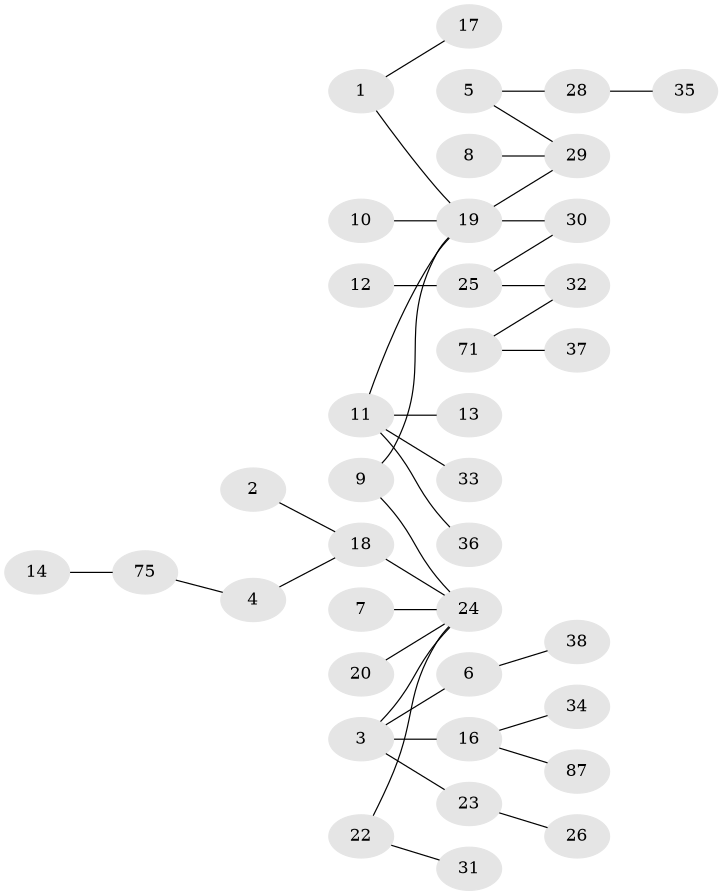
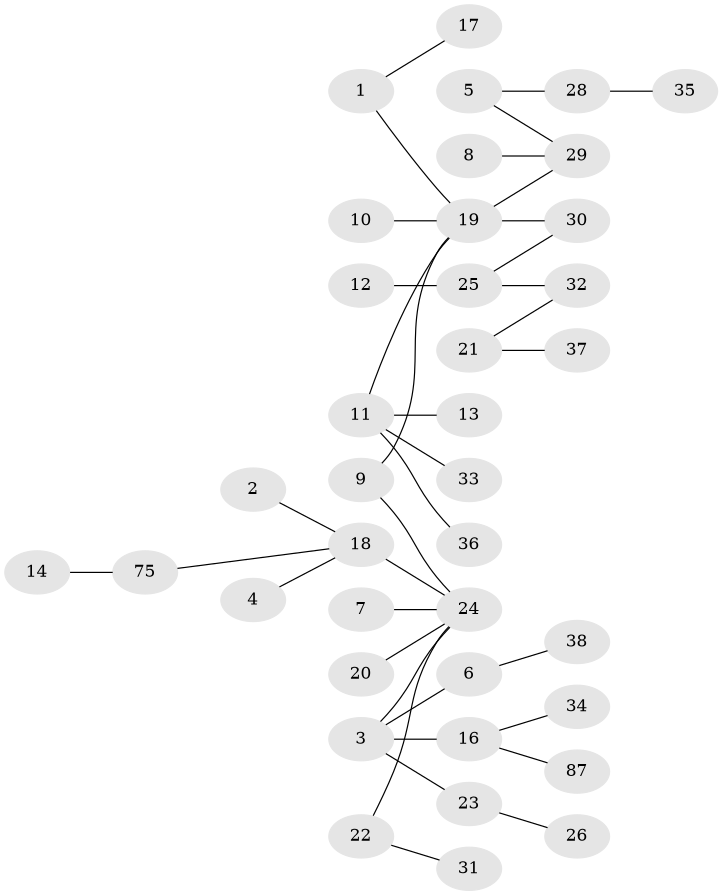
  graph {
    rankdir=LR
    node [color=gray90 style=filled]
    edge [weight=1.0]
    1
    17
    19
    29
    30
    2
    18
    24
    3
    6
    16
    23
    38
    n14 [label=87]
    34
    26
    4
    5
    28
    35
    7
    8
    9
    10
    11
    13
    33
    36
    12
    25
    32
    n32 [label=75]
    14
    20
-   21 [label=71]
+   21
    37
    22
    31
    1 -- 17
    1 -- 19
    19 -- 29
    19 -- 30
    2 -- 18
    18 -- 24
    3 -- 24
    3 -- 6
    3 -- 16
    3 -- 23
    6 -- 38
    16 -- n14
    16 -- 34
    23 -- 26
    4 -- 18
    5 -- 29
    5 -- 28
    28 -- 35
    7 -- 24
    8 -- 29
    9 -- 19
    9 -- 24
    10 -- 19
    11 -- 19
    11 -- 13
    11 -- 33
    11 -- 36
    12 -- 25
    25 -- 30
    25 -- 32
-   n32 -- 4
+   n32 -- 18
    14 -- n32
    20 -- 24
    21 -- 32
    21 -- 37
    22 -- 24
    22 -- 31
  }
